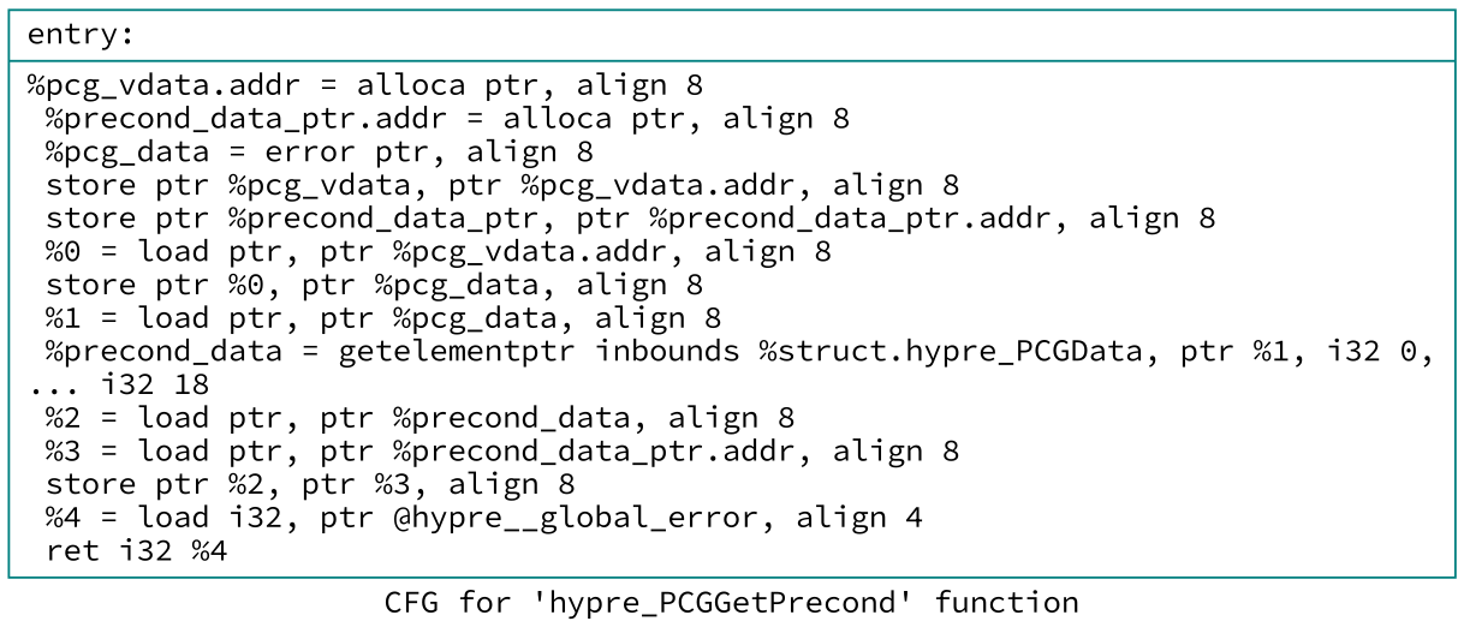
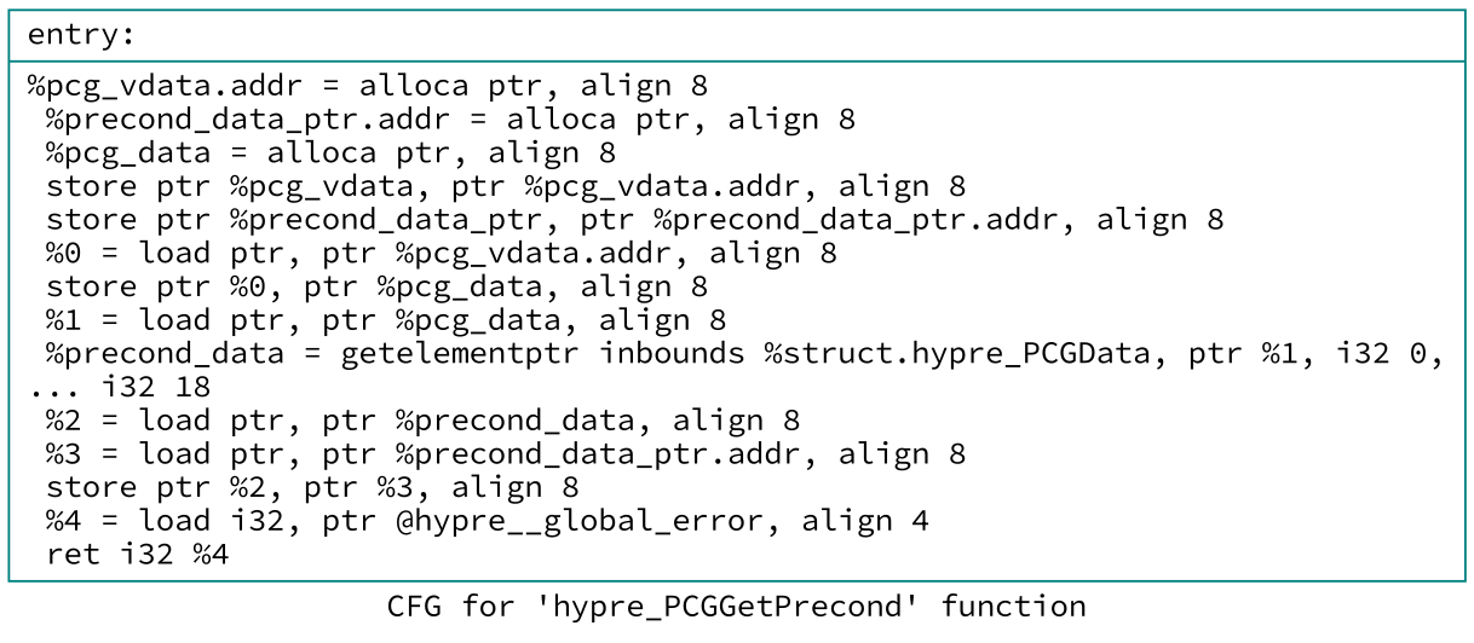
  digraph {
    label="CFG for 'hypre_PCGGetPrecond' function"
    fontname="Source Code Pro"
-   n1 [color=teal fillcolor=white fontname="Source Code Pro" label="{entry:\l|  %pcg_vdata.addr = alloca ptr, align 8\l  %precond_data_ptr.addr = alloca ptr, align 8\l  %pcg_data = error ptr, align 8\l  store ptr %pcg_vdata, ptr %pcg_vdata.addr, align 8\l  store ptr %precond_data_ptr, ptr %precond_data_ptr.addr, align 8\l  %0 = load ptr, ptr %pcg_vdata.addr, align 8\l  store ptr %0, ptr %pcg_data, align 8\l  %1 = load ptr, ptr %pcg_data, align 8\l  %precond_data = getelementptr inbounds %struct.hypre_PCGData, ptr %1, i32 0,\l... i32 18\l  %2 = load ptr, ptr %precond_data, align 8\l  %3 = load ptr, ptr %precond_data_ptr.addr, align 8\l  store ptr %2, ptr %3, align 8\l  %4 = load i32, ptr @hypre__global_error, align 4\l  ret i32 %4\l}" shape=record style=filled]
+   n1 [color=teal fillcolor=white fontname="Source Code Pro" label="{entry:\l|  %pcg_vdata.addr = alloca ptr, align 8\l  %precond_data_ptr.addr = alloca ptr, align 8\l  %pcg_data = alloca ptr, align 8\l  store ptr %pcg_vdata, ptr %pcg_vdata.addr, align 8\l  store ptr %precond_data_ptr, ptr %precond_data_ptr.addr, align 8\l  %0 = load ptr, ptr %pcg_vdata.addr, align 8\l  store ptr %0, ptr %pcg_data, align 8\l  %1 = load ptr, ptr %pcg_data, align 8\l  %precond_data = getelementptr inbounds %struct.hypre_PCGData, ptr %1, i32 0,\l... i32 18\l  %2 = load ptr, ptr %precond_data, align 8\l  %3 = load ptr, ptr %precond_data_ptr.addr, align 8\l  store ptr %2, ptr %3, align 8\l  %4 = load i32, ptr @hypre__global_error, align 4\l  ret i32 %4\l}" shape=record style=filled]
  }
